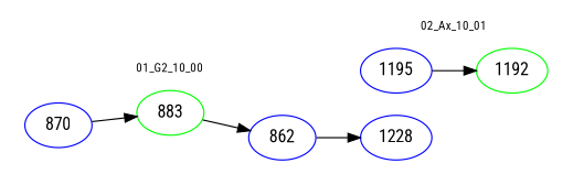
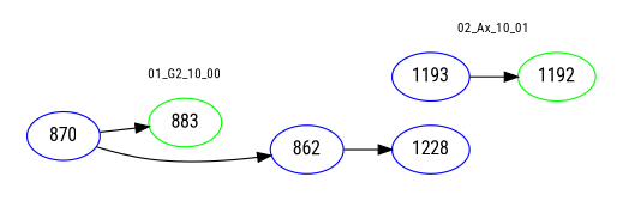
  digraph {
    fontname="Roboto Condensed"
    rankdir=LR
    node [color=blue fontname="Roboto Condensed"]
    edge [color=black fontname="Roboto Condensed"]
-   n1 [label=1195]
+   n1 [label=1193]
    n2 [color=green label=1192]
    n3 [label=1228]
    n4 [label=870]
    n5 [label=862]
    n6 [color=green label=883]
    subgraph cluster_1 {
      color=white
      fontsize=10
      label="02_Ax_10_01"
      n1
      n2
      n3
    }
    subgraph cluster_2 {
      color=white
      fontsize=10
      label="01_G2_10_00"
      n4
      n5
      n6
    }
    n1 -> n2
-   n6 -> n5
+   n4 -> n5
    n4 -> n6
    n5 -> n3
  }
